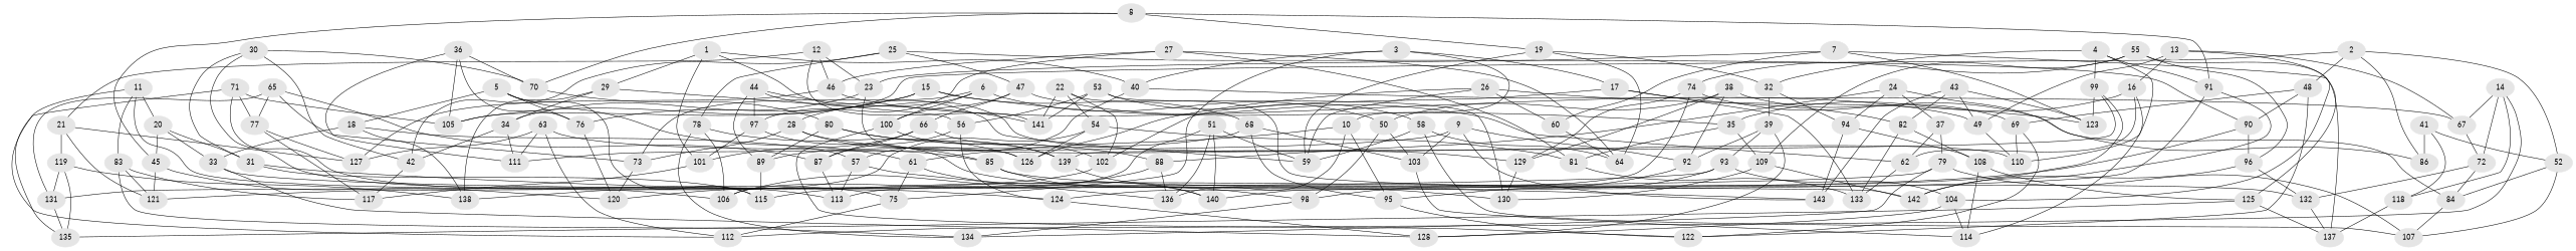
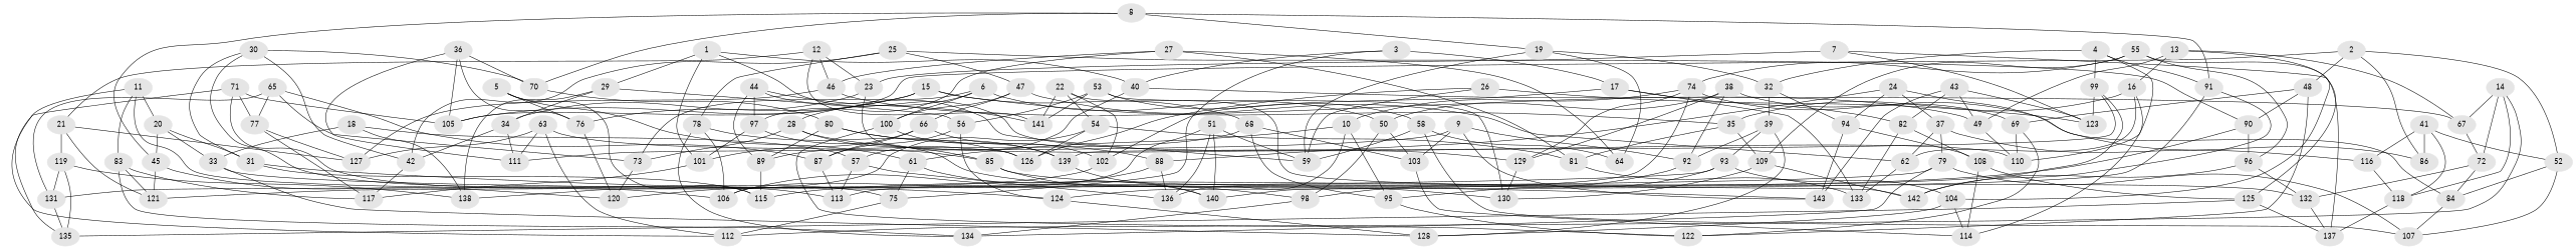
  graph {
    fontname=Lato
    node [color=gray90 fontname=Lato style=filled]
    edge [fontname=Lato]
    1
    29
    40
    101
    110
    138
    34
    56
    67
    57
    117
    2
    48
    52
    86
    105
    90
    69
    122
    84
    107
    3
    10
    17
    75
    61
    95
    136
    82
    102
    133
    112
    4
    32
    91
    99
    94
    39
    142
    124
    123
    113
    139
    5
    18
    76
    115
    33
    140
    120
    6
    28
    50
    73
    100
    85
    129
    103
    98
    7
    23
-   60
    137
    126
    64
    8
    19
    45
    70
    59
    121
    80
    9
    92
    111
    143
    114
    11
    20
    83
    106
    31
    134
    12
    21
    46
    141
    119
    127
    49
    13
    16
    104
    35
    62
    72
    128
    14
    118
    132
    15
    68
    81
    109
    89
    108
    131
    135
    22
    54
    42
    24
    37
    88
    79
+   116
    25
    47
    78
    66
    96
    26
    27
    97
    130
    87
    30
    93
    36
    38
    41
    43
    44
    51
    53
    58
    55
    74
    125
    63
    65
    77
    71
    1 -- 29
    1 -- 40
    1 -- 101
    1 -- 110
    29 -- 138
    29 -- 34
    29 -- 56
    40 -- 67
    40 -- 57
    101 -- 117
    34 -- 111
    34 -- 42
    56 -- 124
    56 -- 87
    67 -- 72
    57 -- 136
    57 -- 113
    2 -- 48
    2 -- 52
    2 -- 86
    2 -- 105
    48 -- 90
    48 -- 69
    48 -- 122
    52 -- 84
    52 -- 107
    90 -- 115
    90 -- 96
    69 -- 110
    69 -- 122
    84 -- 107
    3 -- 40
-   3 -- 10
+   74 -- 10
    3 -- 17
    3 -- 75
    10 -- 61
    10 -- 95
    10 -- 136
    17 -- 82
    17 -- 102
    17 -- 133
    75 -- 112
    61 -- 75
    61 -- 140
    95 -- 122
    82 -- 133
    82 -- 108
    102 -- 120
    4 -- 110
    4 -- 32
    4 -- 91
    4 -- 99
    32 -- 94
    32 -- 39
    91 -- 142
    91 -- 124
    99 -- 123
    99 -- 113
    99 -- 139
    94 -- 143
    94 -- 108
    39 -- 92
    39 -- 128
    39 -- 93
    124 -- 128
    139 -- 140
    5 -- 61
-   5 -- 18
    5 -- 76
    5 -- 115
    18 -- 138
    18 -- 57
    18 -- 33
    76 -- 120
    33 -- 124
    33 -- 128
    6 -- 28
    6 -- 50
    6 -- 73
    6 -- 100
    28 -- 73
    28 -- 85
    28 -- 129
    50 -- 103
    50 -- 98
    73 -- 120
    100 -- 122
    100 -- 139
    85 -- 98
    85 -- 132
    129 -- 130
    103 -- 114
    98 -- 134
    7 -- 123
    7 -- 23
-   7 -- 60
    7 -- 137
    23 -- 34
    23 -- 126
-   60 -- 64
    8 -- 91
    8 -- 19
    8 -- 45
    8 -- 70
    19 -- 32
    19 -- 64
    19 -- 59
    45 -- 120
    45 -- 121
    70 -- 80
    80 -- 139
    80 -- 89
    80 -- 88
    9 -- 103
    9 -- 92
    9 -- 111
    9 -- 143
    92 -- 98
    11 -- 112
    11 -- 20
    11 -- 83
    11 -- 106
    20 -- 33
    20 -- 45
    20 -- 31
    83 -- 117
    83 -- 121
    83 -- 134
    31 -- 115
    31 -- 143
    12 -- 23
    12 -- 21
    12 -- 46
    12 -- 141
    21 -- 121
    21 -- 119
    21 -- 127
    46 -- 127
    46 -- 49
    119 -- 138
    119 -- 131
    119 -- 135
    49 -- 110
    13 -- 67
    13 -- 49
    13 -- 16
    13 -- 104
    16 -- 114
    16 -- 35
    16 -- 62
    104 -- 114
    104 -- 128
    35 -- 81
    35 -- 109
    62 -- 133
    72 -- 84
    72 -- 132
    14 -- 67
    14 -- 112
    14 -- 72
    14 -- 118
    118 -- 137
    132 -- 137
    15 -- 105
    15 -- 76
    15 -- 35
    15 -- 68
    68 -- 95
    68 -- 103
    68 -- 89
    81 -- 133
    109 -- 142
    109 -- 130
    89 -- 115
    108 -- 114
    108 -- 125
    131 -- 135
    22 -- 102
    22 -- 142
    22 -- 141
    22 -- 54
    54 -- 138
    54 -- 126
    54 -- 81
    42 -- 117
    24 -- 84
    24 -- 94
    24 -- 37
    24 -- 88
    37 -- 62
    37 -- 79
+   37 -- 116
    88 -- 136
    88 -- 106
    79 -- 107
    79 -- 134
    79 -- 131
+   116 -- 118
    25 -- 90
    25 -- 42
    25 -- 47
    25 -- 78
    47 -- 100
    47 -- 62
    47 -- 66
    78 -- 126
    78 -- 106
    78 -- 134
    66 -- 101
    66 -- 102
    66 -- 87
    96 -- 142
    96 -- 132
    26 -- 123
-   26 -- 60
    26 -- 126
    26 -- 59
    27 -- 64
    27 -- 46
    27 -- 81
    27 -- 97
    97 -- 101
    97 -- 130
    87 -- 113
    30 -- 113
    30 -- 70
    30 -- 31
    30 -- 42
    93 -- 95
    93 -- 121
    93 -- 104
    36 -- 105
    36 -- 76
    36 -- 70
    36 -- 111
    38 -- 69
    38 -- 50
    38 -- 129
    38 -- 92
    41 -- 52
    41 -- 86
    41 -- 118
+   41 -- 116
    43 -- 82
    43 -- 123
    43 -- 143
    43 -- 49
    44 -- 59
    44 -- 141
    44 -- 89
    44 -- 97
    51 -- 136
    51 -- 140
    51 -- 59
    51 -- 106
    53 -- 56
    53 -- 141
    53 -- 130
    53 -- 58
    58 -- 107
    58 -- 64
    58 -- 59
    55 -- 109
    55 -- 96
    55 -- 74
    55 -- 125
    74 -- 86
    74 -- 140
    74 -- 129
    125 -- 137
    125 -- 135
    63 -- 112
    63 -- 85
    63 -- 111
    63 -- 127
    65 -- 73
    65 -- 131
    65 -- 87
    65 -- 77
    77 -- 117
    77 -- 127
    71 -- 105
    71 -- 75
    71 -- 135
    71 -- 77
  }
